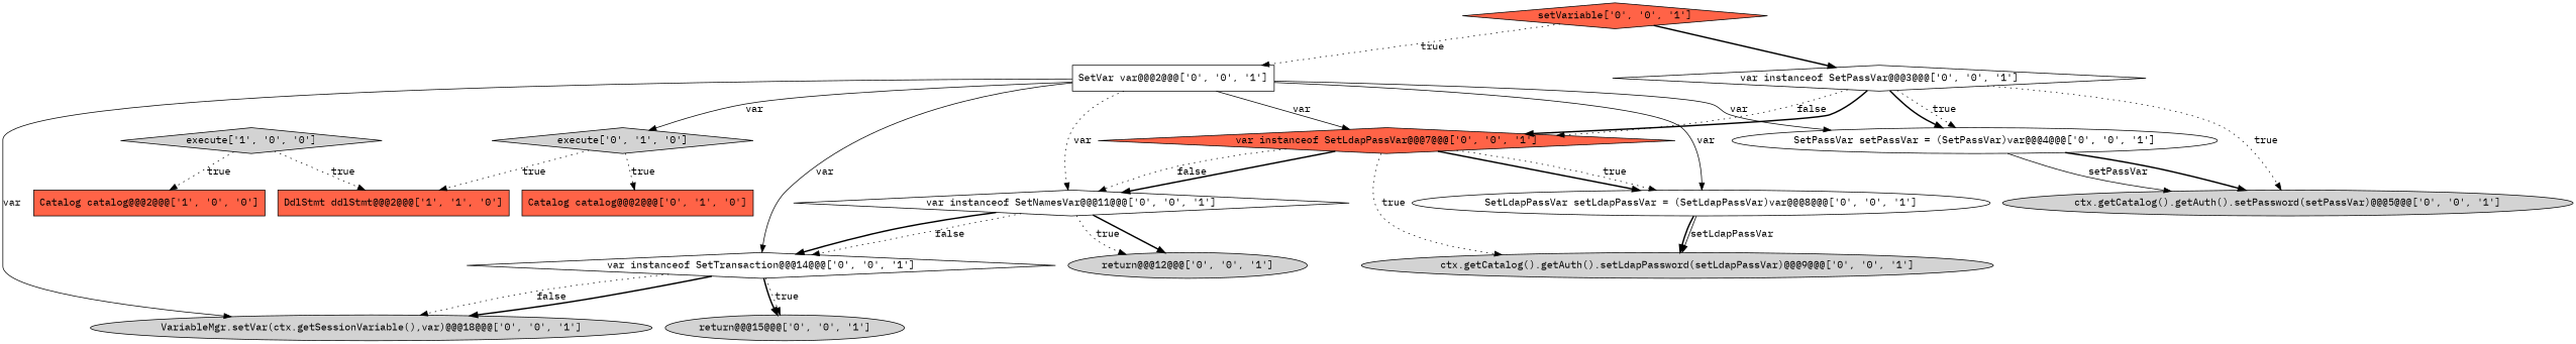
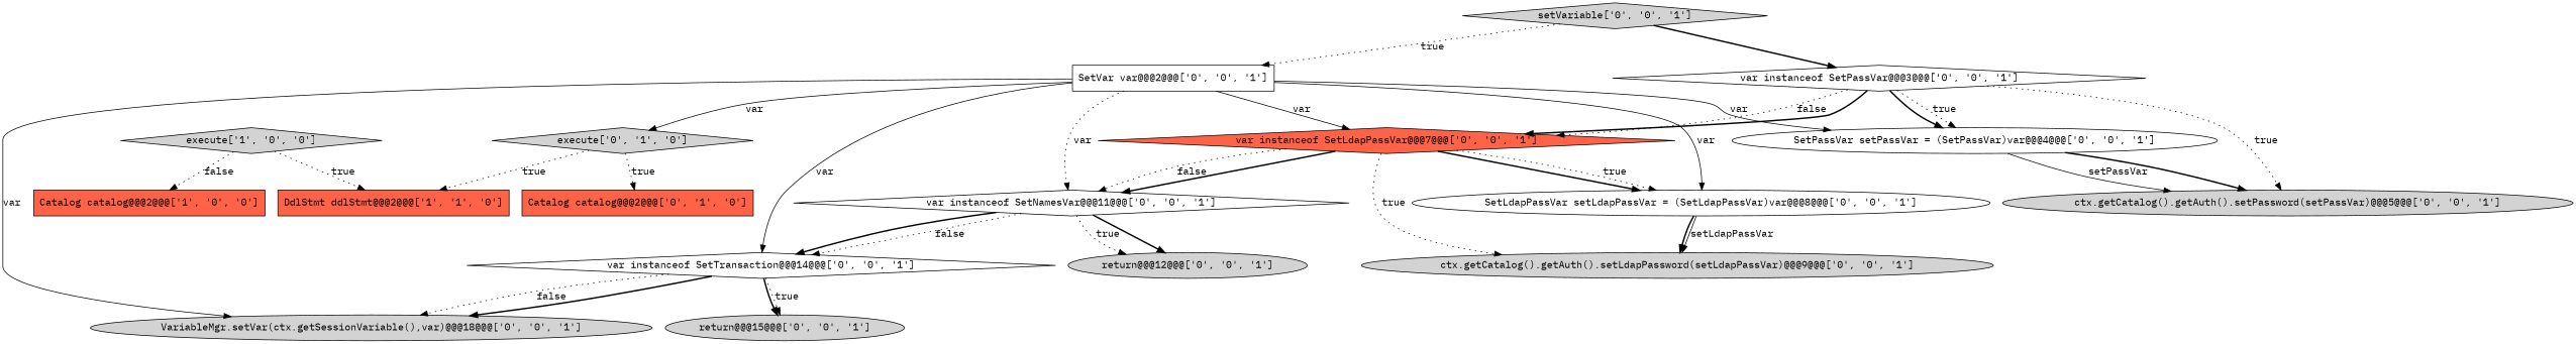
  digraph {
    fontname="IBM Plex Mono"
    node [fillcolor=lightgray fontname="IBM Plex Mono" shape=diamond style=filled]
    edge [fontname="IBM Plex Mono" style=dotted]
    n1 [fillcolor=tomato label="Catalog catalog@@@2@@@['1', '0', '0']" shape=box]
    n2 [fillcolor=white label="var instanceof SetNamesVar@@@11@@@['0', '0', '1']"]
    n3 [label="return@@@12@@@['0', '0', '1']" shape=ellipse]
    n4 [fillcolor=white label="var instanceof SetTransaction@@@14@@@['0', '0', '1']"]
    n5 [label="return@@@15@@@['0', '0', '1']" shape=ellipse]
    n6 [label="VariableMgr.setVar(ctx.getSessionVariable(),var)@@@18@@@['0', '0', '1']" shape=ellipse]
    n7 [label="execute['1', '0', '0']"]
    n8 [fillcolor=tomato label="DdlStmt ddlStmt@@@2@@@['1', '1', '0']" shape=box]
    n9 [label="execute['0', '1', '0']"]
    n10 [fillcolor=tomato label="Catalog catalog@@@2@@@['0', '1', '0']" shape=box]
    n11 [fillcolor=white label="SetPassVar setPassVar = (SetPassVar)var@@@4@@@['0', '0', '1']" shape=ellipse]
    n12 [label="ctx.getCatalog().getAuth().setPassword(setPassVar)@@@5@@@['0', '0', '1']" shape=ellipse]
    n13 [fillcolor=white label="SetVar var@@@2@@@['0', '0', '1']" shape=box]
    n14 [fillcolor=tomato label="var instanceof SetLdapPassVar@@@7@@@['0', '0', '1']"]
    n15 [fillcolor=white label="SetLdapPassVar setLdapPassVar = (SetLdapPassVar)var@@@8@@@['0', '0', '1']" shape=ellipse]
    n16 [fillcolor=white label="var instanceof SetPassVar@@@3@@@['0', '0', '1']"]
    n17 [label="ctx.getCatalog().getAuth().setLdapPassword(setLdapPassVar)@@@9@@@['0', '0', '1']" shape=ellipse]
-   n18 [fillcolor=tomato label="setVariable['0', '0', '1']"]
+   n18 [label="setVariable['0', '0', '1']"]
    n2 -> n3 [style=bold]
    n2 -> n3 [label=true]
    n2 -> n4 [label=false]
    n2 -> n4 [style=bold]
    n4 -> n5 [style=bold]
    n4 -> n5 [label=true]
    n4 -> n6 [style=bold]
    n4 -> n6 [label=false]
-   n7 -> n1 [label=true]
+   n7 -> n1 [label=false]
    n7 -> n8 [label=true]
    n9 -> n8 [label=true]
    n9 -> n10 [label=true]
    n11 -> n12 [label=setPassVar style=solid]
    n11 -> n12 [style=bold]
    n13 -> n2 [label=var]
    n13 -> n4 [label=var style=solid]
    n13 -> n6 [label=var style=solid]
    n13 -> n9 [label=var style=solid]
    n13 -> n11 [label=var style=solid]
    n13 -> n14 [label=var style=solid]
    n13 -> n15 [label=var style=solid]
    n14 -> n2 [style=bold]
    n14 -> n2 [label=false]
    n14 -> n15 [style=bold]
    n14 -> n15 [label=true]
    n14 -> n17 [label=true]
    n15 -> n17 [label=setLdapPassVar style=solid]
    n15 -> n17 [style=bold]
    n16 -> n11 [label=true]
    n16 -> n11 [style=bold]
    n16 -> n12 [label=true]
    n16 -> n14 [label=false]
    n16 -> n14 [style=bold]
    n18 -> n13 [label=true]
    n18 -> n16 [style=bold]
  }
